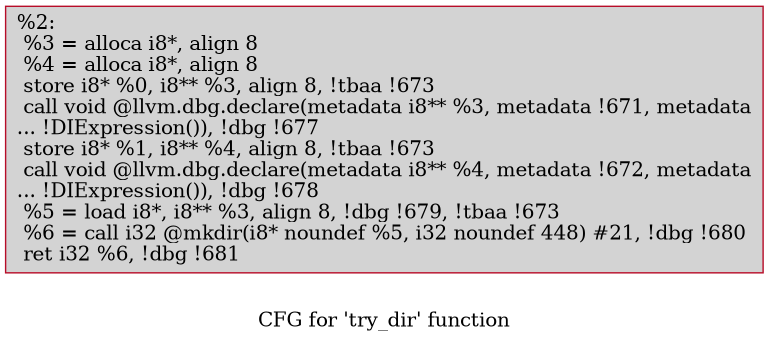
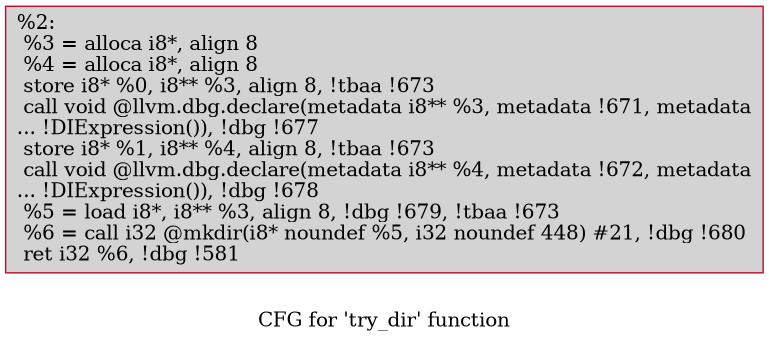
  digraph {
    label="CFG for 'try_dir' function"
-   n1 [color="#b70d28ff" fillcolor=lightgrey label="{%2:\l  %3 = alloca i8*, align 8\l  %4 = alloca i8*, align 8\l  store i8* %0, i8** %3, align 8, !tbaa !673\l  call void @llvm.dbg.declare(metadata i8** %3, metadata !671, metadata\l... !DIExpression()), !dbg !677\l  store i8* %1, i8** %4, align 8, !tbaa !673\l  call void @llvm.dbg.declare(metadata i8** %4, metadata !672, metadata\l... !DIExpression()), !dbg !678\l  %5 = load i8*, i8** %3, align 8, !dbg !679, !tbaa !673\l  %6 = call i32 @mkdir(i8* noundef %5, i32 noundef 448) #21, !dbg !680\l  ret i32 %6, !dbg !681\l}" shape=record style=filled]
+   n1 [color="#b70d28ff" fillcolor=lightgrey label="{%2:\l  %3 = alloca i8*, align 8\l  %4 = alloca i8*, align 8\l  store i8* %0, i8** %3, align 8, !tbaa !673\l  call void @llvm.dbg.declare(metadata i8** %3, metadata !671, metadata\l... !DIExpression()), !dbg !677\l  store i8* %1, i8** %4, align 8, !tbaa !673\l  call void @llvm.dbg.declare(metadata i8** %4, metadata !672, metadata\l... !DIExpression()), !dbg !678\l  %5 = load i8*, i8** %3, align 8, !dbg !679, !tbaa !673\l  %6 = call i32 @mkdir(i8* noundef %5, i32 noundef 448) #21, !dbg !680\l  ret i32 %6, !dbg !581\l}" shape=record style=filled]
  }
